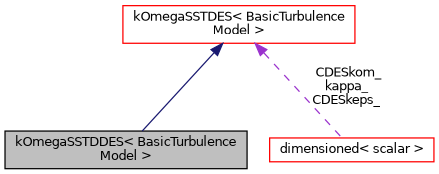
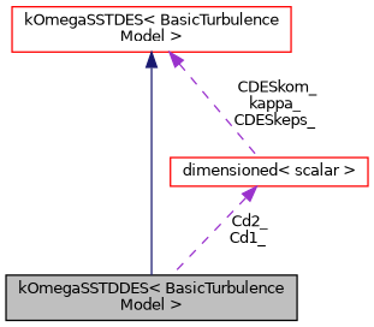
  digraph {
    node [color=red fontname=Helvetica fontsize=10 shape=record]
    edge [color=darkorchid3 dir=back fontname=Helvetica fontsize=10 labelfontname=Helvetica labelfontsize=10 style=dashed]
    n1 [color=black fillcolor=grey75 fontcolor=black height=0.2 label="kOmegaSSTDDES\< BasicTurbulence\lModel \>" style=filled width=0.4]
    n2 [height=0.2 label="kOmegaSSTDES\< BasicTurbulence\lModel \>" width=0.4]
    n3 [height=0.2 label="dimensioned\< scalar \>" width=0.4]
    n2 -> n1 [color=midnightblue style=solid]
    n2 -> n3 [label=" CDESkom_\nkappa_\nCDESkeps_"]
+   n3 -> n1 [label=" Cd2_\nCd1_"]
  }
